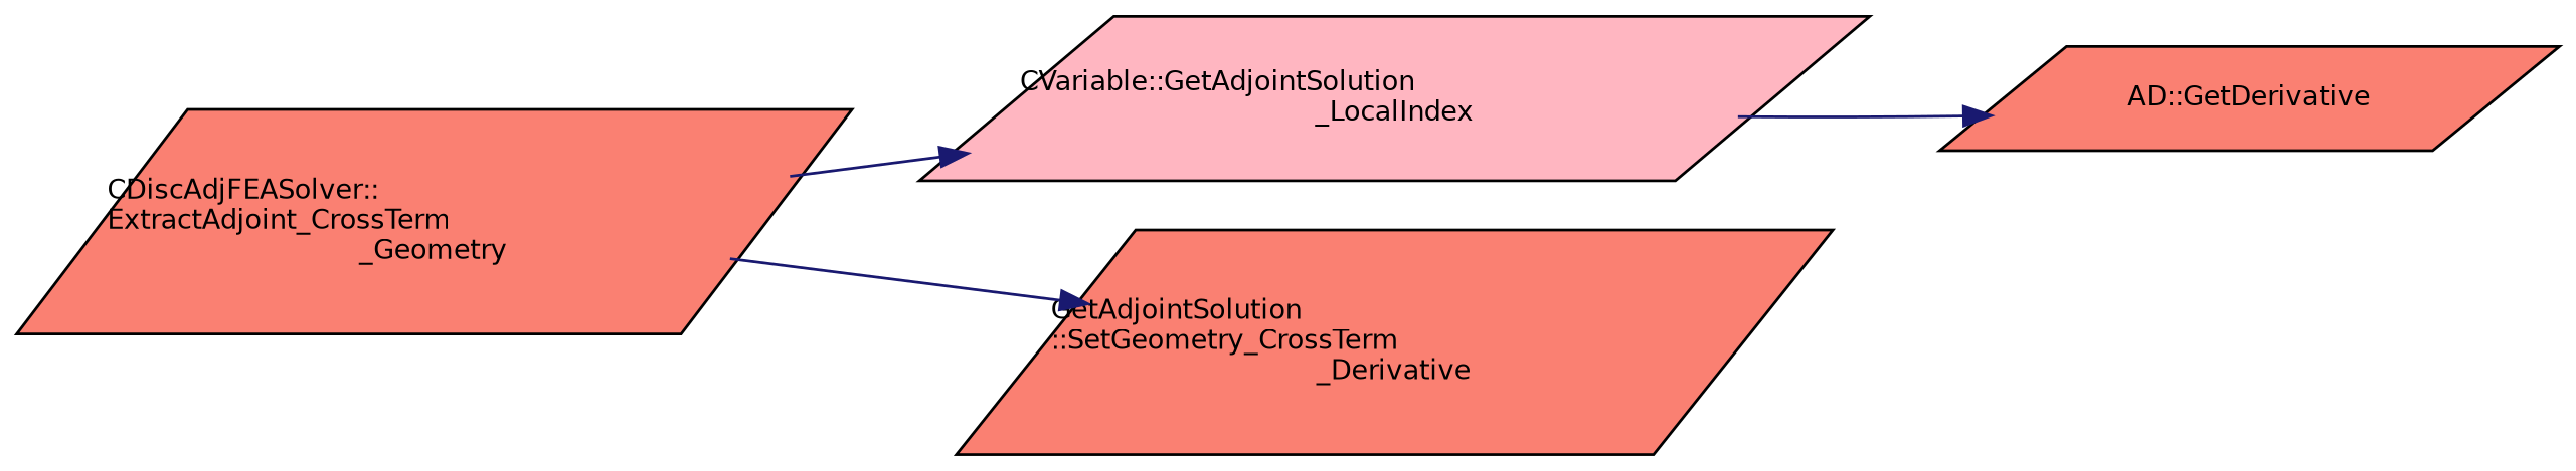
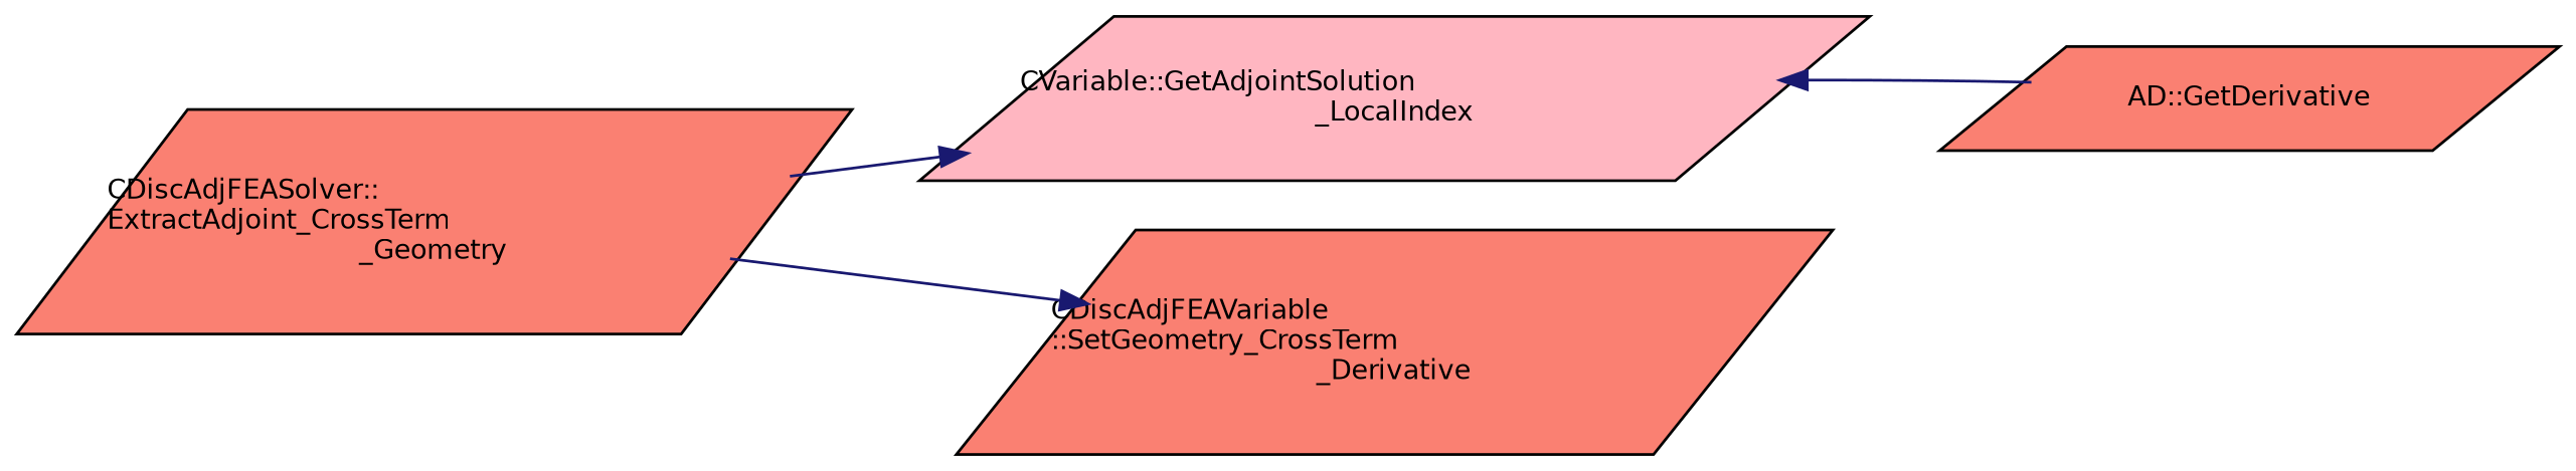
  digraph {
    rankdir=LR
    node [color=black fillcolor=salmon fontname=Helvetica fontsize=10 shape=parallelogram style=filled]
    edge [color=midnightblue fontname=Helvetica fontsize=10 labelfontname=Helvetica labelfontsize=10 style=solid]
    n1 [fontcolor=black height=0.2 label="CDiscAdjFEASolver::\lExtractAdjoint_CrossTerm\l_Geometry" width=0.4]
    n2 [fillcolor=lightpink height=0.2 label="CVariable::GetAdjointSolution\l_LocalIndex" width=0.4]
-   n3 [height=0.2 label="GetAdjointSolution\l::SetGeometry_CrossTerm\l_Derivative" width=0.4]
+   n3 [height=0.2 label="CDiscAdjFEAVariable\l::SetGeometry_CrossTerm\l_Derivative" width=0.4]
    n4 [height=0.2 label="AD::GetDerivative" width=0.4]
    n1 -> n2
    n1 -> n3
-   n2 -> n4
+   n4 -> n2
  }
